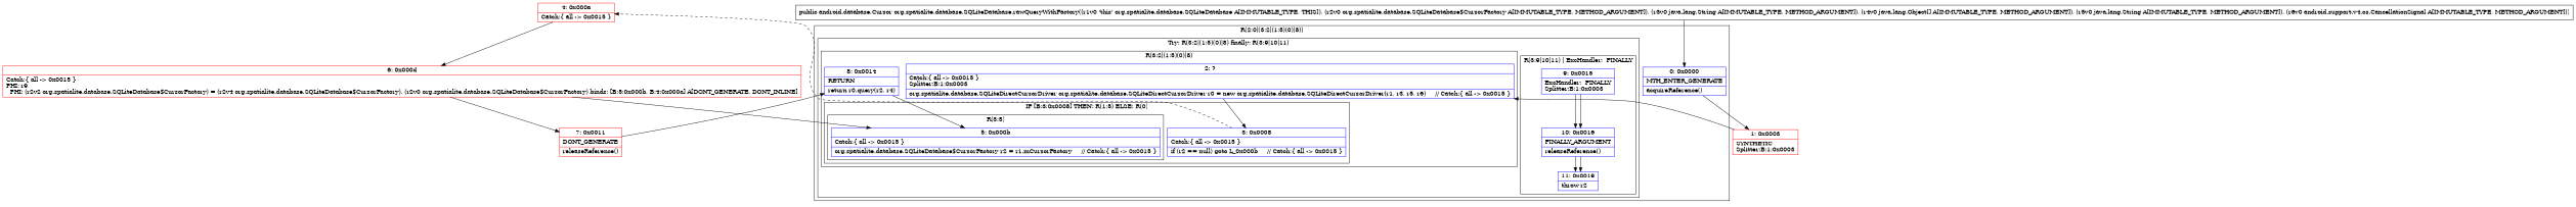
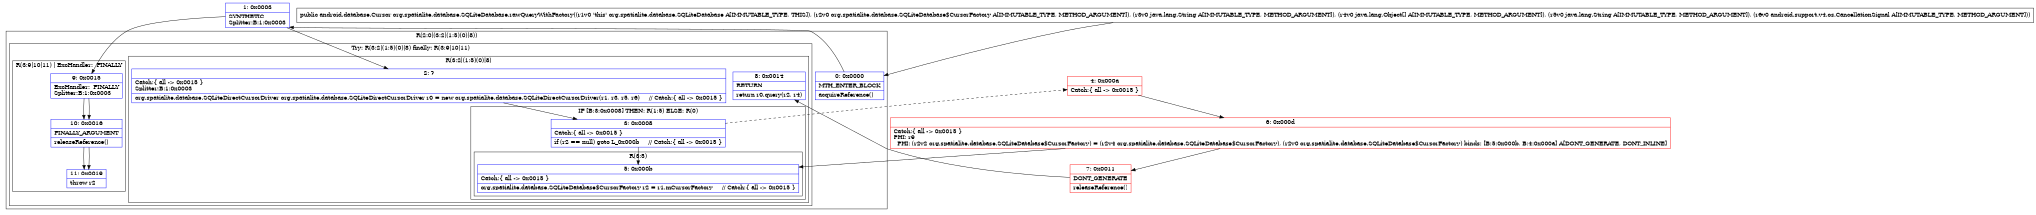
  digraph {
    node [color=blue shape=record]
    n1 [label="{5\:\ 0x000b|Catch:\{ all \-\> 0x0015 \}\l|org.spatialite.database.SQLiteDatabase$CursorFactory r2 = r1.mCursorFactory     \/\/ Catch:\{ all \-\> 0x0015 \}\l}"]
    n2 [label="{3\:\ 0x0008|Catch:\{ all \-\> 0x0015 \}\l|if (r2 == null) goto L_0x000b     \/\/ Catch:\{ all \-\> 0x0015 \}\l}"]
    n3 [label="{2\:\ ?|Catch:\{ all \-\> 0x0015 \}\lSplitter:B:1:0x0003\l|org.spatialite.database.SQLiteDirectCursorDriver org.spatialite.database.SQLiteDirectCursorDriver r0 = new org.spatialite.database.SQLiteDirectCursorDriver(r1, r3, r5, r6)     \/\/ Catch:\{ all \-\> 0x0015 \}\l}"]
    n4 [label="{8\:\ 0x0014|RETURN\l|return r0.query(r2, r4)\l}"]
    n5 [label="{9\:\ 0x0015|ExcHandler:  FINALLY\lSplitter:B:1:0x0003\l}"]
    n6 [label="{10\:\ 0x0016|FINALLY_ARGUMENT\l|releaseReference()\l}"]
    n7 [label="{11\:\ 0x0019|throw r2\l}"]
-   n8 [label="{0\:\ 0x0000|MTH_ENTER_GENERATE\l|acquireReference()\l}"]
+   n8 [label="{0\:\ 0x0000|MTH_ENTER_BLOCK\l|acquireReference()\l}"]
    n9 [color=red label="{4\:\ 0x000a|Catch:\{ all \-\> 0x0015 \}\l}"]
-   n10 [color=red label="{1\:\ 0x0003|SYNTHETIC\lSplitter:B:1:0x0003\l}"]
+   n10 [label="{1\:\ 0x0003|SYNTHETIC\lSplitter:B:1:0x0003\l}"]
    n11 [color=red label="{6\:\ 0x000d|Catch:\{ all \-\> 0x0015 \}\lPHI: r9 \l  PHI: (r2v2 org.spatialite.database.SQLiteDatabase$CursorFactory) = (r2v4 org.spatialite.database.SQLiteDatabase$CursorFactory), (r2v0 org.spatialite.database.SQLiteDatabase$CursorFactory) binds: [B:5:0x000b, B:4:0x000a] A[DONT_GENERATE, DONT_INLINE]\l}"]
    n12 [color=red label="{7\:\ 0x0011|DONT_GENERATE\l|releaseReference()\l}"]
    n13 [label="{public android.database.Cursor org.spatialite.database.SQLiteDatabase.rawQueryWithFactory((r1v0 'this' org.spatialite.database.SQLiteDatabase A[IMMUTABLE_TYPE, THIS]), (r2v0 org.spatialite.database.SQLiteDatabase$CursorFactory A[IMMUTABLE_TYPE, METHOD_ARGUMENT]), (r3v0 java.lang.String A[IMMUTABLE_TYPE, METHOD_ARGUMENT]), (r4v0 java.lang.Object[] A[IMMUTABLE_TYPE, METHOD_ARGUMENT]), (r5v0 java.lang.String A[IMMUTABLE_TYPE, METHOD_ARGUMENT]), (r6v0 android.support.v4.os.CancellationSignal A[IMMUTABLE_TYPE, METHOD_ARGUMENT])) }" color=""]
    subgraph cluster_1 {
      label="R(2:0|(3:2|(1:5)(0)|8))"
      n8
      subgraph cluster_2 {
        label="Try: R(3:2|(1:5)(0)|8) finally: R(3:9|10|11)"
        subgraph cluster_3 {
          label="R(3:2|(1:5)(0)|8)"
          n3
          n4
          subgraph cluster_4 {
            label="IF [B:3:0x0008] THEN: R(1:5) ELSE: R(0)"
            n2
            subgraph cluster_5 {
              label="R(3:5)"
              n1
            }
            subgraph cluster_6 {
              label="R(0)"
            }
          }
        }
        subgraph cluster_7 {
          label="R(3:9|10|11) | ExcHandler:  FINALLY\l"
          n5
          n6
          n7
        }
      }
    }
    subgraph cluster_8 {
      label="R(3:9|10|11) | ExcHandler:  FINALLY\l"
    }
-   n4 -> n1
+   n2 -> n1
    n2 -> n9 [style=dashed]
    n3 -> n2
    n5 -> n6
    n5 -> n6
    n6 -> n7
    n6 -> n7
    n8 -> n10
    n9 -> n11
    n10 -> n3
+   n10 -> n5
    n11 -> n1
    n11 -> n12
    n12 -> n4
    n13 -> n8
  }
